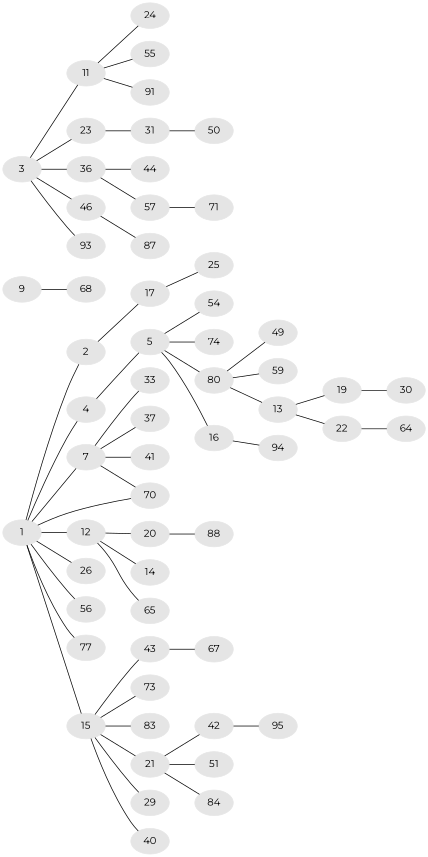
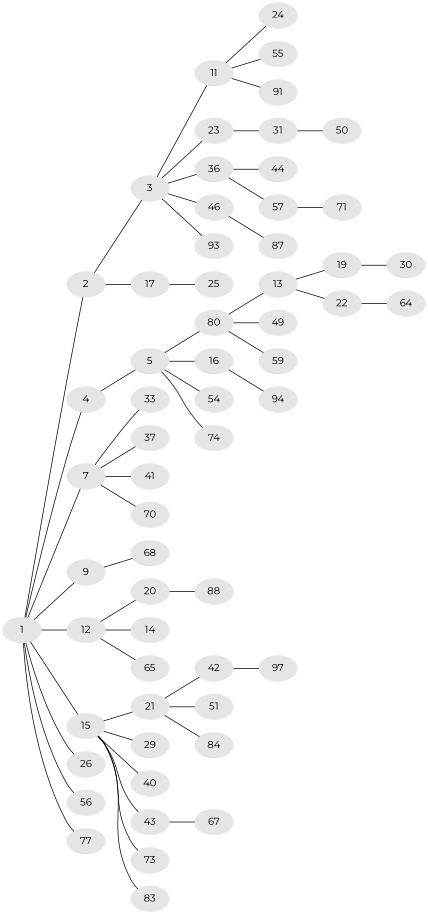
  graph {
    fontname=Montserrat
    rankdir=LR
    node [color=gray90 fontname=Montserrat style=filled]
    edge [fontname=Montserrat]
    1 [super="+5"]
    2 [super="+75"]
    4 [super="+72"]
    7 [super="+28"]
    9
    12 [super="+14"]
    15 [super="+18"]
    26
    56
    77
    3 [super="+8"]
    17 [super="+27"]
    n13 [label=5 super="+38"]
    33
    37 [super="+39"]
    41
    70 [super="+81"]
    68 [super="+79"]
    20 [super="+32"]
    n20 [label=14 super="+89"]
    65
    21 [super="+76"]
    29
    40 [super="+86"]
    43 [super="+45"]
    73 [super="+97"]
    83
    11 [super="+48"]
    23 [super="+62"]
    36 [super="+78"]
    46 [super="+96"]
    93
    25
    24
    55 [super="+92"]
    91
    31 [super="+53"]
    44
    57 [super="+82"]
    87
    n41 [label=80 super="+90"]
    16 [super="+63"]
    54 [super="+80"]
    74
    13 [super="+47"]
    49 [super="+52"]
    n47 [label=59 super="+61"]
    94
    19 [super="+35"]
    22 [super="+66"]
    88
    30
    64 [super="+69"]
    42 [super="+60"]
    51 [super="+59"]
    84
    67
-   95
+   95 [label=97]
    50
    71 [super="+85"]
    1 -- 2
    1 -- 4
    1 -- 7
-   1 -- 70
+   1 -- 9
    1 -- 12
    1 -- 15
    1 -- 26
    1 -- 56
    1 -- 77
+   2 -- 3
    2 -- 17
    4 -- n13
    7 -- 33
    7 -- 37
    7 -- 41
    7 -- 70
    9 -- 68
    12 -- 20
    12 -- n20
    12 -- 65
    15 -- 21
    15 -- 29
    15 -- 40
    15 -- 43
    15 -- 73
    15 -- 83
    3 -- 11
    3 -- 23
    3 -- 36
    3 -- 46
    3 -- 93
    17 -- 25
    n13 -- n41
    n13 -- 16
    n13 -- 54
    n13 -- 74
    20 -- 88
    21 -- 42
    21 -- 51
    21 -- 84
    43 -- 67
    11 -- 24
    11 -- 55
    11 -- 91
    23 -- 31
    36 -- 44
    36 -- 57
    46 -- 87
    31 -- 50
    57 -- 71
    n41 -- 13
    n41 -- 49
    n41 -- n47
    16 -- 94
    13 -- 19
    13 -- 22
    19 -- 30
    22 -- 64
    42 -- 95
  }
